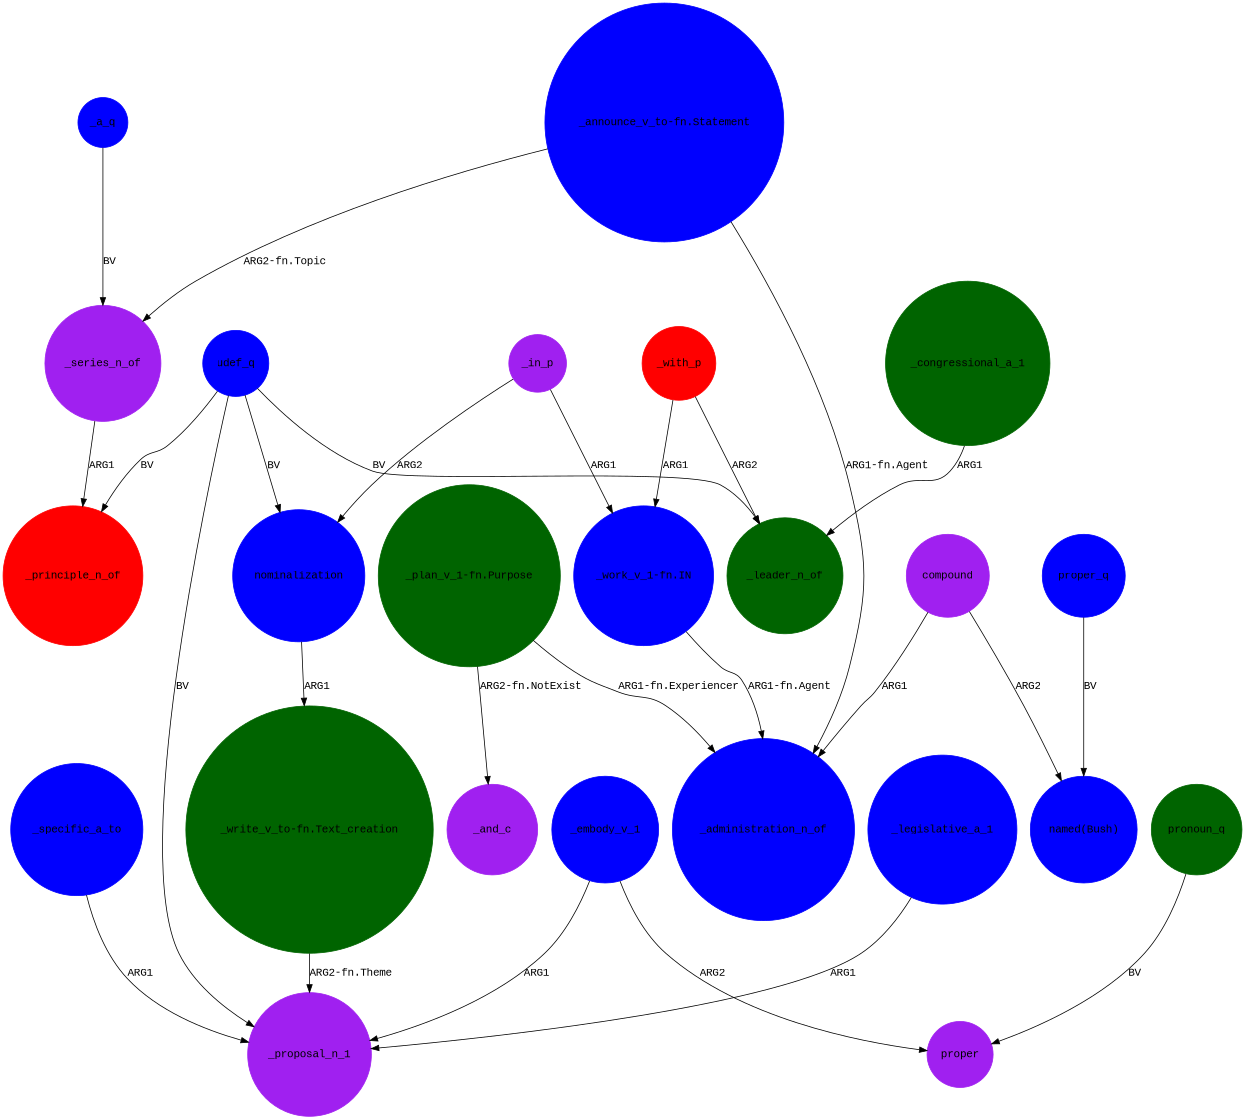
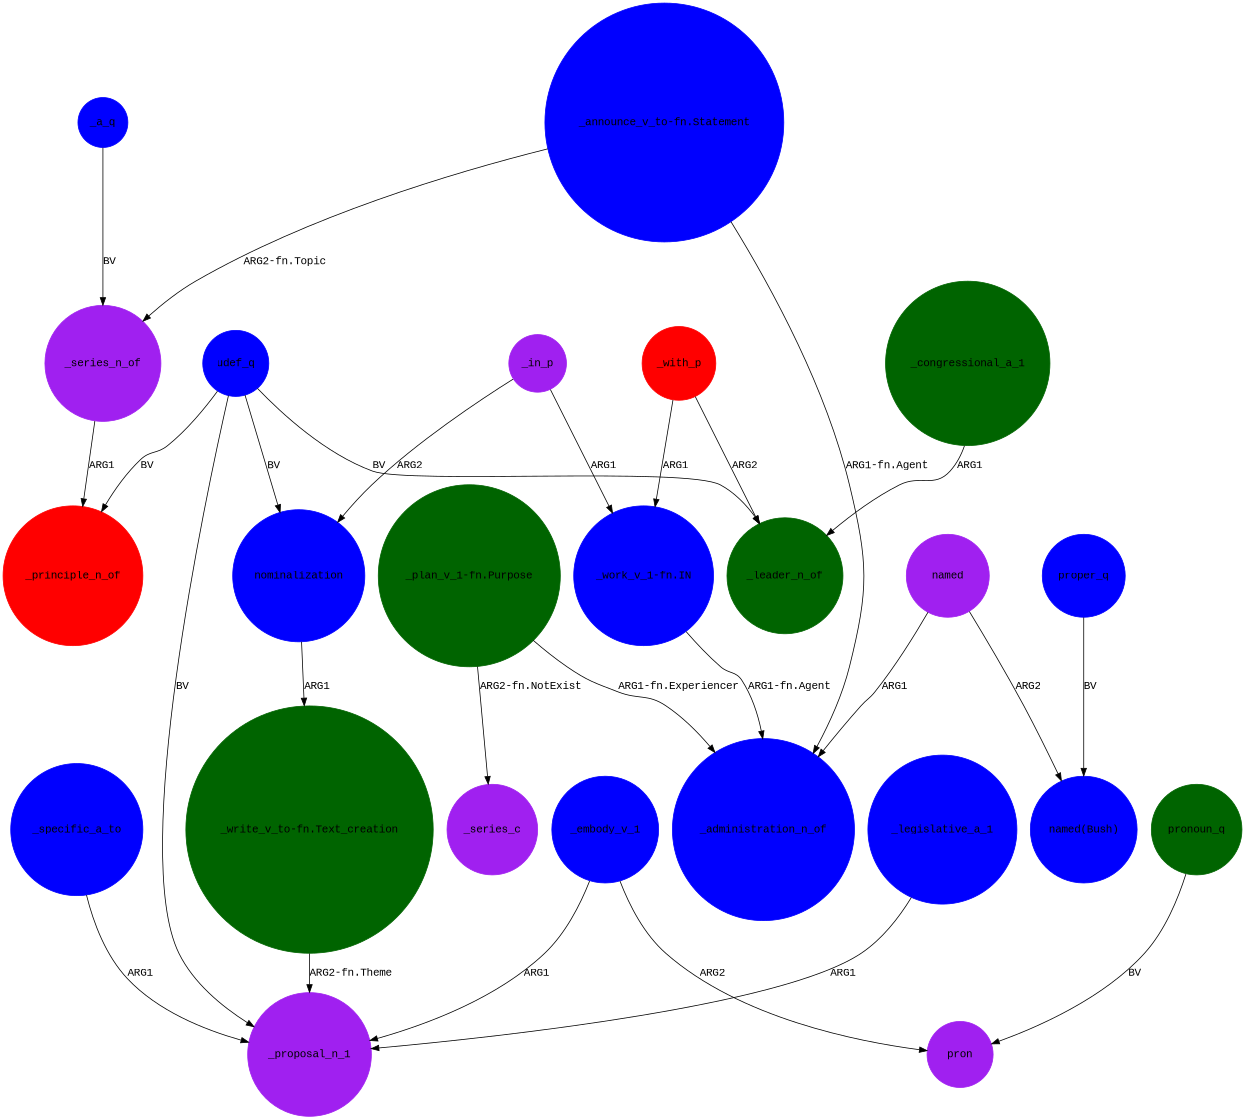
  digraph {
    fontname="Liberation Mono"
    node [color=blue fontname="Liberation Mono" shape=circle style=filled]
    edge [fontname="Liberation Mono"]
    "_write_v_to-fn.Text_creation" [color=darkgreen]
    _proposal_n_1 [color=purple]
    "_announce_v_to-fn.Statement"
    _administration_n_of
    _series_n_of [color=purple]
    _principle_n_of [color=red]
-   compound [color=purple]
+   compound [color=purple label=named]
    "named(Bush)"
    udef_q
    _leader_n_of [color=darkgreen]
    nominalization
    _legislative_a_1
    "_plan_v_1-fn.Purpose" [color=darkgreen]
-   _and_c [color=purple]
+   _and_c [color=purple label=_series_c]
    _with_p [color=red]
    "_work_v_1-fn.IN"
    pronoun_q [color=darkgreen]
-   pron [color=purple label=proper]
+   pron [color=purple]
    _a_q
    _specific_a_to
    proper_q
    _embody_v_1
    _congressional_a_1 [color=darkgreen]
    _in_p [color=purple]
    "_write_v_to-fn.Text_creation" -> _proposal_n_1 [label="ARG2-fn.Theme"]
    "_announce_v_to-fn.Statement" -> _administration_n_of [label="ARG1-fn.Agent"]
    "_announce_v_to-fn.Statement" -> _series_n_of [label="ARG2-fn.Topic"]
    _series_n_of -> _principle_n_of [label=ARG1]
    compound -> _administration_n_of [label=ARG1]
    compound -> "named(Bush)" [label=ARG2]
    udef_q -> _proposal_n_1 [label=BV]
    udef_q -> _principle_n_of [label=BV]
    udef_q -> _leader_n_of [label=BV]
    udef_q -> nominalization [label=BV]
    nominalization -> "_write_v_to-fn.Text_creation" [label=ARG1]
    _legislative_a_1 -> _proposal_n_1 [label=ARG1]
    "_plan_v_1-fn.Purpose" -> _administration_n_of [label="ARG1-fn.Experiencer"]
    "_plan_v_1-fn.Purpose" -> _and_c [label="ARG2-fn.NotExist"]
    _with_p -> _leader_n_of [label=ARG2]
    _with_p -> "_work_v_1-fn.IN" [label=ARG1]
    "_work_v_1-fn.IN" -> _administration_n_of [label="ARG1-fn.Agent"]
    pronoun_q -> pron [label=BV]
    _a_q -> _series_n_of [label=BV]
    _specific_a_to -> _proposal_n_1 [label=ARG1]
    proper_q -> "named(Bush)" [label=BV]
    _embody_v_1 -> _proposal_n_1 [label=ARG1]
    _embody_v_1 -> pron [label=ARG2]
    _congressional_a_1 -> _leader_n_of [label=ARG1]
    _in_p -> nominalization [label=ARG2]
    _in_p -> "_work_v_1-fn.IN" [label=ARG1]
  }
